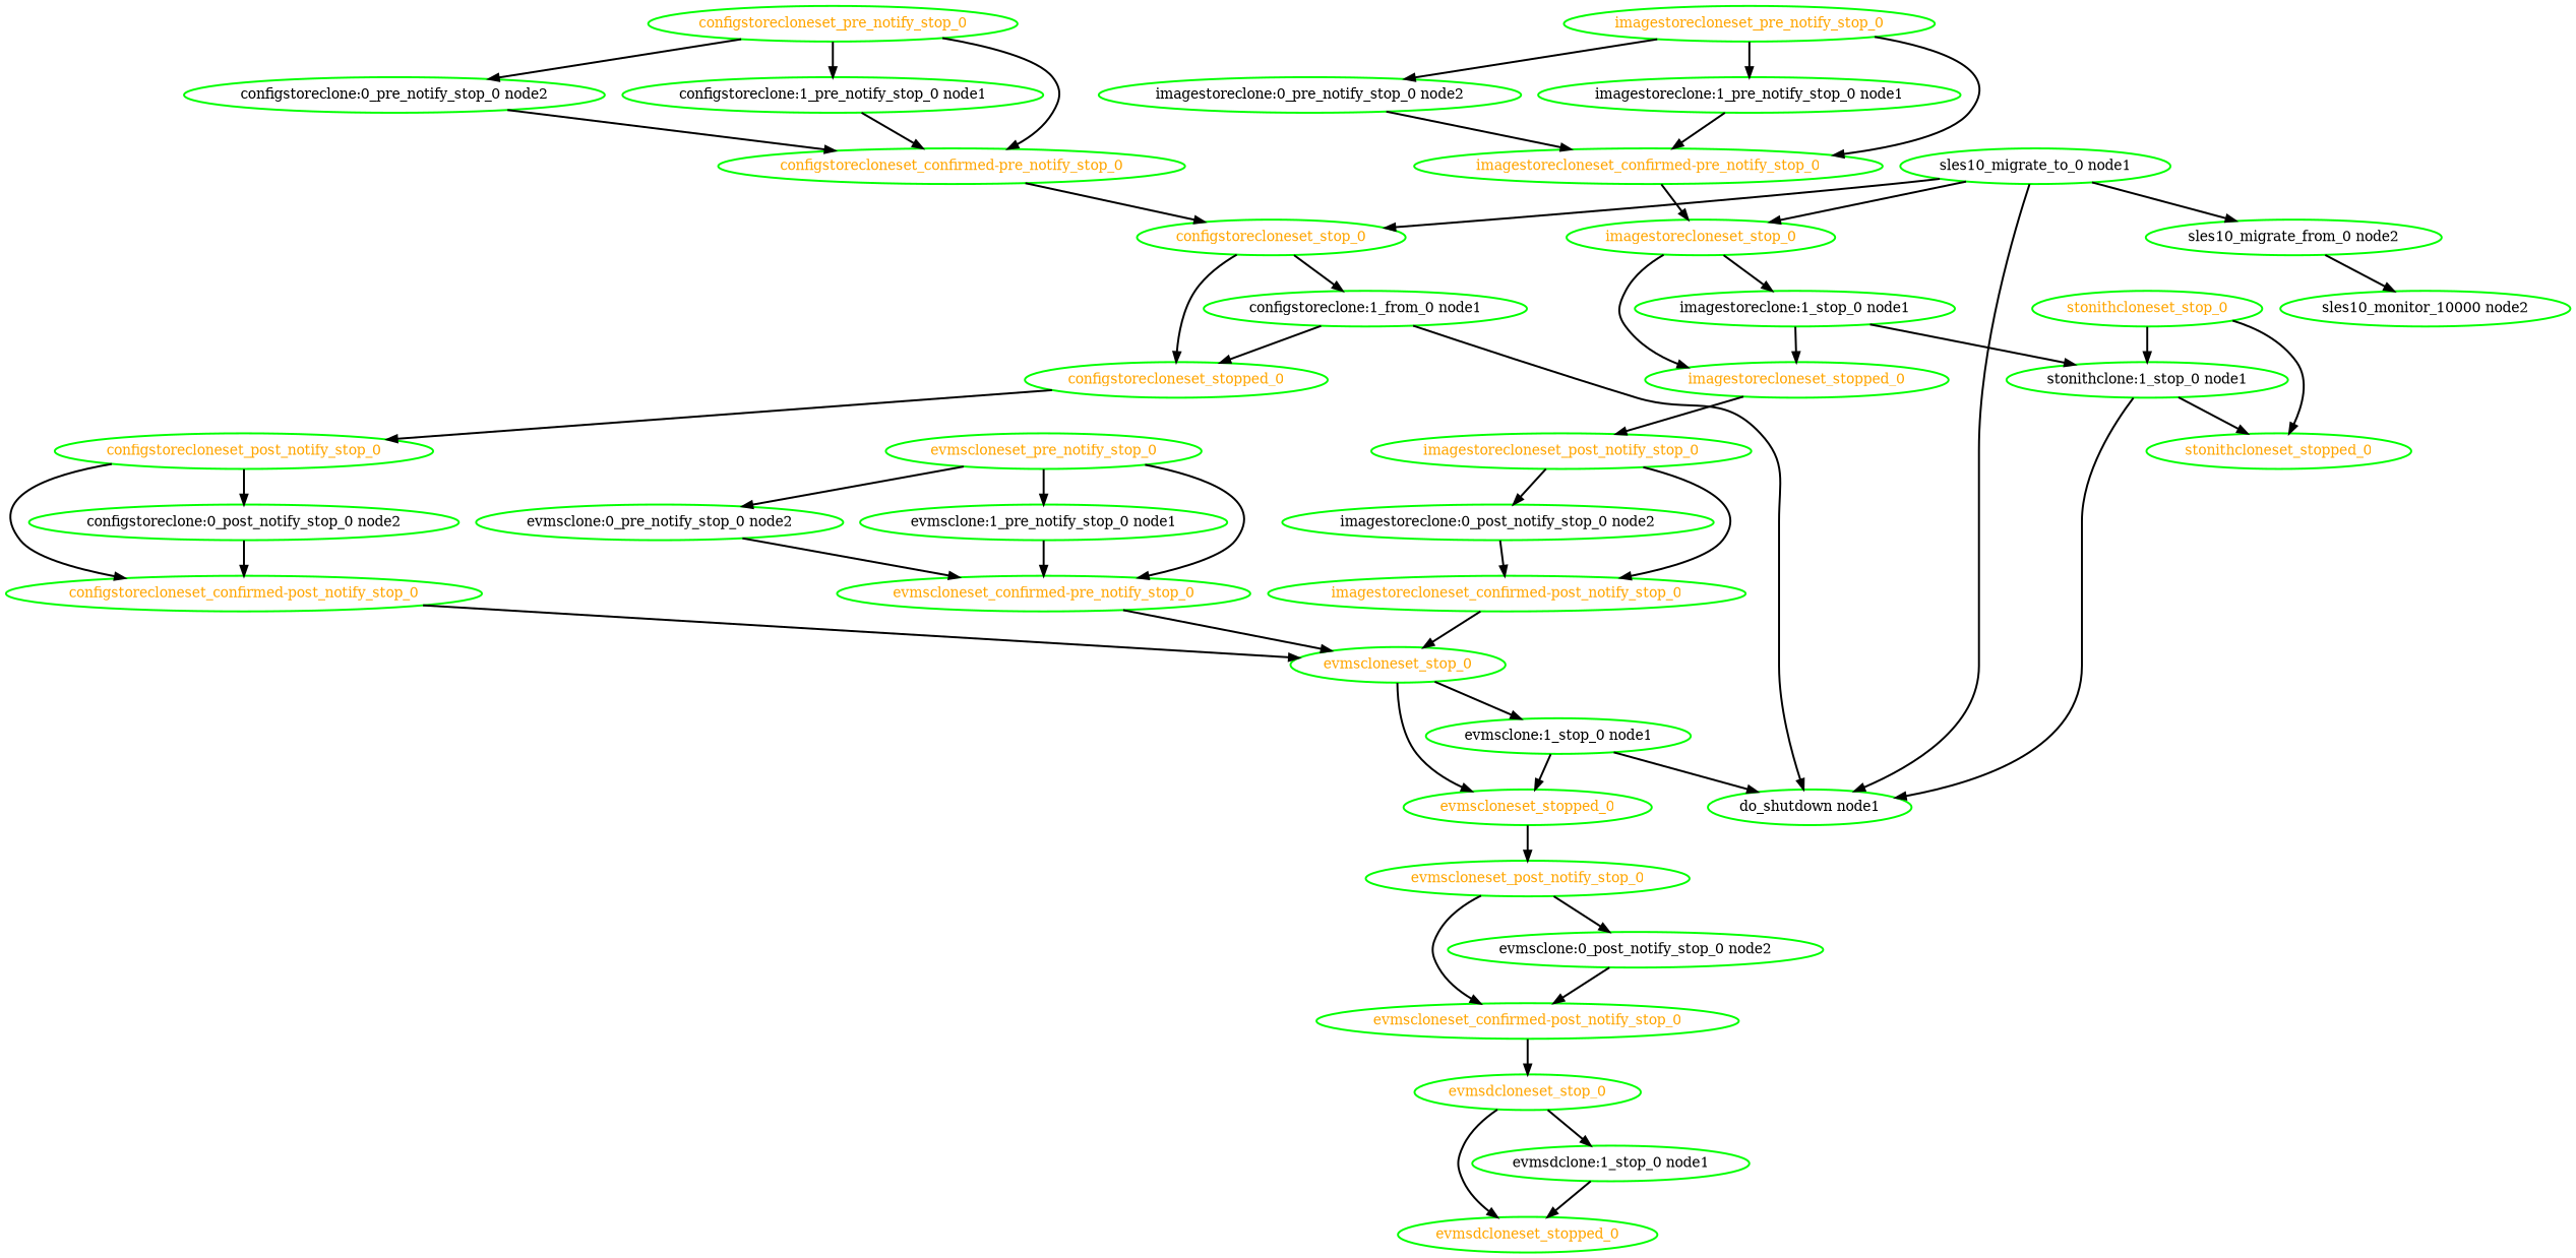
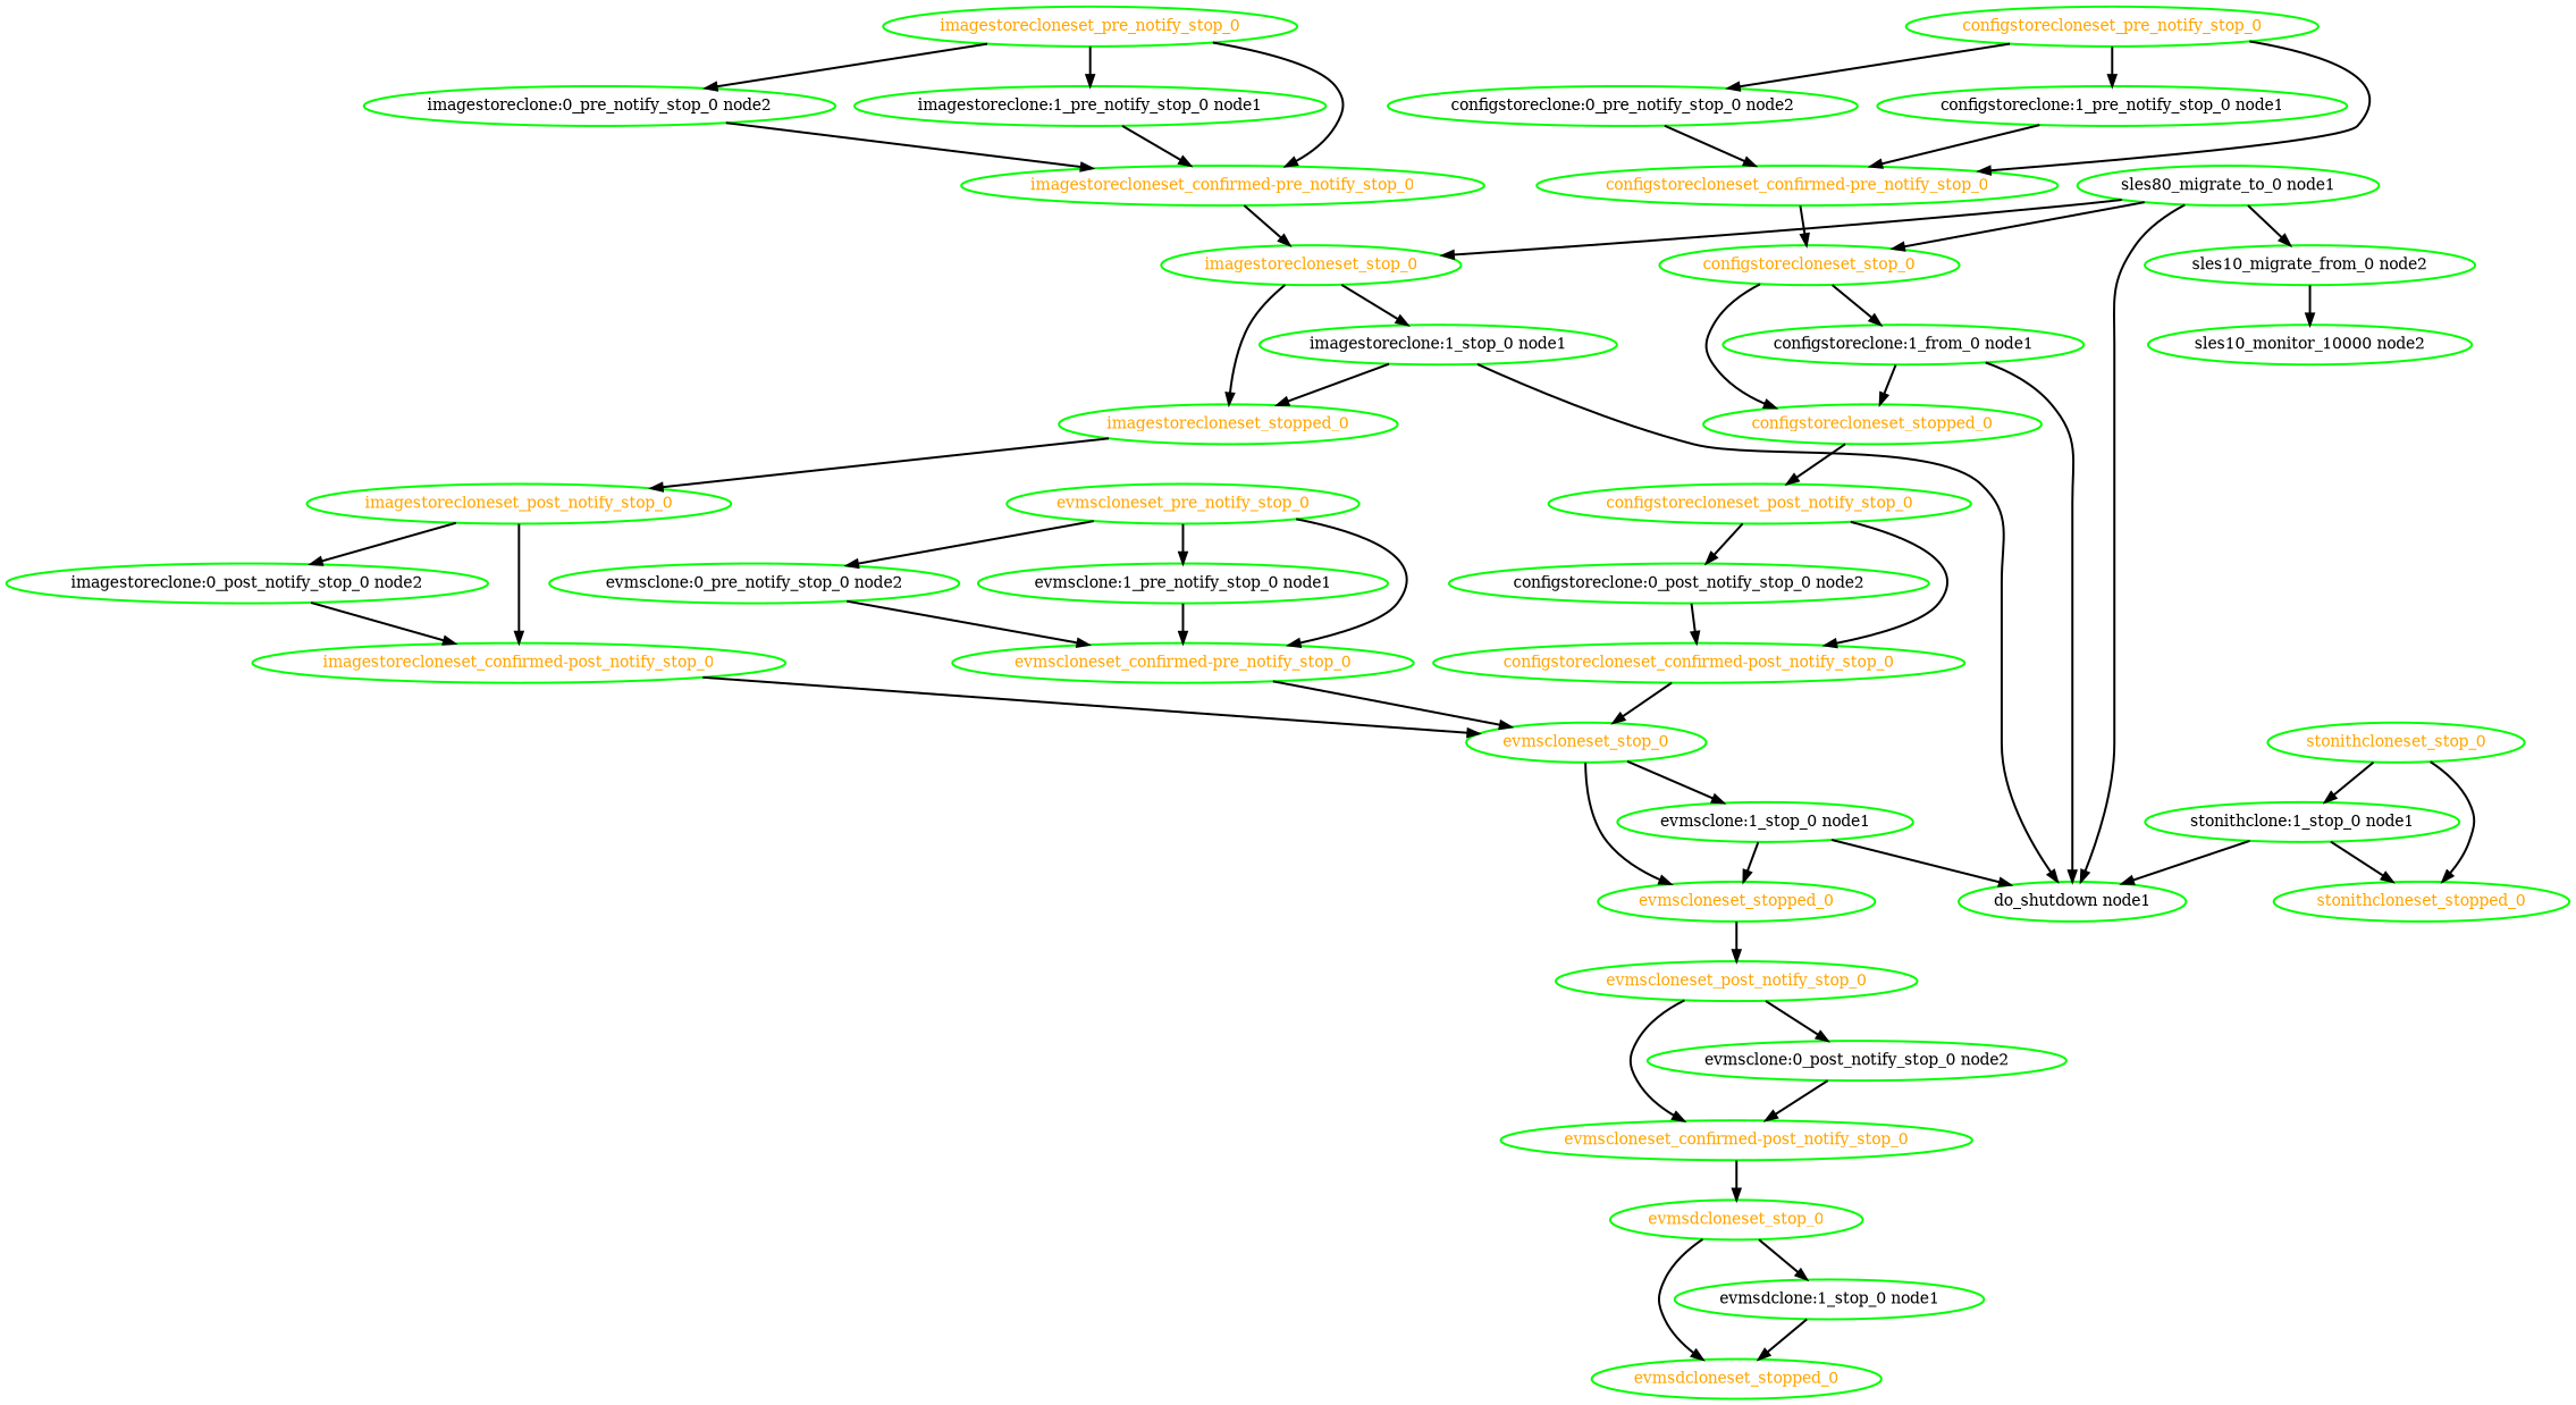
  digraph {
    node [color=green fontcolor=orange style=bold]
    edge [style=bold]
    "configstoreclone:0_post_notify_stop_0 node2" [fontcolor=black]
    "configstorecloneset_confirmed-post_notify_stop_0"
    evmscloneset_stop_0
    "evmsclone:1_stop_0 node1" [fontcolor=black]
    evmscloneset_stopped_0
    "configstoreclone:0_pre_notify_stop_0 node2" [fontcolor=black]
    "configstorecloneset_confirmed-pre_notify_stop_0"
    configstorecloneset_stop_0
    n9 [fontcolor=black label="configstoreclone:1_from_0 node1"]
    configstorecloneset_stopped_0
    "configstoreclone:1_pre_notify_stop_0 node1" [fontcolor=black]
    "do_shutdown node1" [fontcolor=black]
    configstorecloneset_post_notify_stop_0
    evmscloneset_post_notify_stop_0
    configstorecloneset_pre_notify_stop_0
    "evmsclone:0_post_notify_stop_0 node2" [fontcolor=black]
    "evmscloneset_confirmed-post_notify_stop_0"
    evmsdcloneset_stop_0
    "evmsdclone:1_stop_0 node1" [fontcolor=black]
    evmsdcloneset_stopped_0
    "evmsclone:0_pre_notify_stop_0 node2" [fontcolor=black]
    "evmscloneset_confirmed-pre_notify_stop_0"
    "evmsclone:1_pre_notify_stop_0 node1" [fontcolor=black]
    evmscloneset_pre_notify_stop_0
    "imagestoreclone:0_post_notify_stop_0 node2" [fontcolor=black]
    "imagestorecloneset_confirmed-post_notify_stop_0"
    "imagestoreclone:0_pre_notify_stop_0 node2" [fontcolor=black]
    "imagestorecloneset_confirmed-pre_notify_stop_0"
    imagestorecloneset_stop_0
    "imagestoreclone:1_stop_0 node1" [fontcolor=black]
    imagestorecloneset_stopped_0
    "imagestoreclone:1_pre_notify_stop_0 node1" [fontcolor=black]
    imagestorecloneset_post_notify_stop_0
    imagestorecloneset_pre_notify_stop_0
    "sles10_migrate_from_0 node2" [fontcolor=black]
    "sles10_monitor_10000 node2" [fontcolor=black]
-   "sles10_migrate_to_0 node1" [fontcolor=black]
+   "sles10_migrate_to_0 node1" [fontcolor=black label="sles80_migrate_to_0 node1"]
    "stonithclone:1_stop_0 node1" [fontcolor=black]
    stonithcloneset_stopped_0
    stonithcloneset_stop_0
    "configstoreclone:0_post_notify_stop_0 node2" -> "configstorecloneset_confirmed-post_notify_stop_0"
    "configstorecloneset_confirmed-post_notify_stop_0" -> evmscloneset_stop_0
    evmscloneset_stop_0 -> "evmsclone:1_stop_0 node1"
    evmscloneset_stop_0 -> evmscloneset_stopped_0
    "evmsclone:1_stop_0 node1" -> evmscloneset_stopped_0
    "evmsclone:1_stop_0 node1" -> "do_shutdown node1"
    evmscloneset_stopped_0 -> evmscloneset_post_notify_stop_0
    "configstoreclone:0_pre_notify_stop_0 node2" -> "configstorecloneset_confirmed-pre_notify_stop_0"
    "configstorecloneset_confirmed-pre_notify_stop_0" -> configstorecloneset_stop_0
    configstorecloneset_stop_0 -> n9
    configstorecloneset_stop_0 -> configstorecloneset_stopped_0
    n9 -> configstorecloneset_stopped_0
    n9 -> "do_shutdown node1"
    configstorecloneset_stopped_0 -> configstorecloneset_post_notify_stop_0
    "configstoreclone:1_pre_notify_stop_0 node1" -> "configstorecloneset_confirmed-pre_notify_stop_0"
    configstorecloneset_post_notify_stop_0 -> "configstoreclone:0_post_notify_stop_0 node2"
    configstorecloneset_post_notify_stop_0 -> "configstorecloneset_confirmed-post_notify_stop_0"
    evmscloneset_post_notify_stop_0 -> "evmsclone:0_post_notify_stop_0 node2"
    evmscloneset_post_notify_stop_0 -> "evmscloneset_confirmed-post_notify_stop_0"
    configstorecloneset_pre_notify_stop_0 -> "configstoreclone:0_pre_notify_stop_0 node2"
    configstorecloneset_pre_notify_stop_0 -> "configstorecloneset_confirmed-pre_notify_stop_0"
    configstorecloneset_pre_notify_stop_0 -> "configstoreclone:1_pre_notify_stop_0 node1"
    "evmsclone:0_post_notify_stop_0 node2" -> "evmscloneset_confirmed-post_notify_stop_0"
    "evmscloneset_confirmed-post_notify_stop_0" -> evmsdcloneset_stop_0
    evmsdcloneset_stop_0 -> "evmsdclone:1_stop_0 node1"
    evmsdcloneset_stop_0 -> evmsdcloneset_stopped_0
    "evmsdclone:1_stop_0 node1" -> evmsdcloneset_stopped_0
    "evmsclone:0_pre_notify_stop_0 node2" -> "evmscloneset_confirmed-pre_notify_stop_0"
    "evmscloneset_confirmed-pre_notify_stop_0" -> evmscloneset_stop_0
    "evmsclone:1_pre_notify_stop_0 node1" -> "evmscloneset_confirmed-pre_notify_stop_0"
    evmscloneset_pre_notify_stop_0 -> "evmsclone:0_pre_notify_stop_0 node2"
    evmscloneset_pre_notify_stop_0 -> "evmscloneset_confirmed-pre_notify_stop_0"
    evmscloneset_pre_notify_stop_0 -> "evmsclone:1_pre_notify_stop_0 node1"
    "imagestoreclone:0_post_notify_stop_0 node2" -> "imagestorecloneset_confirmed-post_notify_stop_0"
    "imagestorecloneset_confirmed-post_notify_stop_0" -> evmscloneset_stop_0
    "imagestoreclone:0_pre_notify_stop_0 node2" -> "imagestorecloneset_confirmed-pre_notify_stop_0"
    "imagestorecloneset_confirmed-pre_notify_stop_0" -> imagestorecloneset_stop_0
    imagestorecloneset_stop_0 -> "imagestoreclone:1_stop_0 node1"
    imagestorecloneset_stop_0 -> imagestorecloneset_stopped_0
-   "imagestoreclone:1_stop_0 node1" -> "stonithclone:1_stop_0 node1"
+   "imagestoreclone:1_stop_0 node1" -> "do_shutdown node1"
    "imagestoreclone:1_stop_0 node1" -> imagestorecloneset_stopped_0
    imagestorecloneset_stopped_0 -> imagestorecloneset_post_notify_stop_0
    "imagestoreclone:1_pre_notify_stop_0 node1" -> "imagestorecloneset_confirmed-pre_notify_stop_0"
    imagestorecloneset_post_notify_stop_0 -> "imagestoreclone:0_post_notify_stop_0 node2"
    imagestorecloneset_post_notify_stop_0 -> "imagestorecloneset_confirmed-post_notify_stop_0"
    imagestorecloneset_pre_notify_stop_0 -> "imagestoreclone:0_pre_notify_stop_0 node2"
    imagestorecloneset_pre_notify_stop_0 -> "imagestorecloneset_confirmed-pre_notify_stop_0"
    imagestorecloneset_pre_notify_stop_0 -> "imagestoreclone:1_pre_notify_stop_0 node1"
    "sles10_migrate_from_0 node2" -> "sles10_monitor_10000 node2"
    "sles10_migrate_to_0 node1" -> configstorecloneset_stop_0
    "sles10_migrate_to_0 node1" -> "do_shutdown node1"
    "sles10_migrate_to_0 node1" -> imagestorecloneset_stop_0
    "sles10_migrate_to_0 node1" -> "sles10_migrate_from_0 node2"
    "stonithclone:1_stop_0 node1" -> "do_shutdown node1"
    "stonithclone:1_stop_0 node1" -> stonithcloneset_stopped_0
    stonithcloneset_stop_0 -> "stonithclone:1_stop_0 node1"
    stonithcloneset_stop_0 -> stonithcloneset_stopped_0
  }
